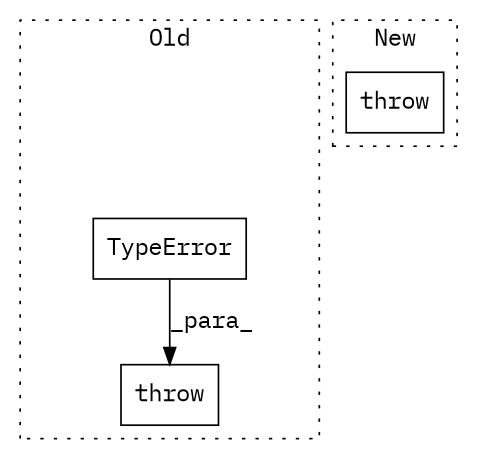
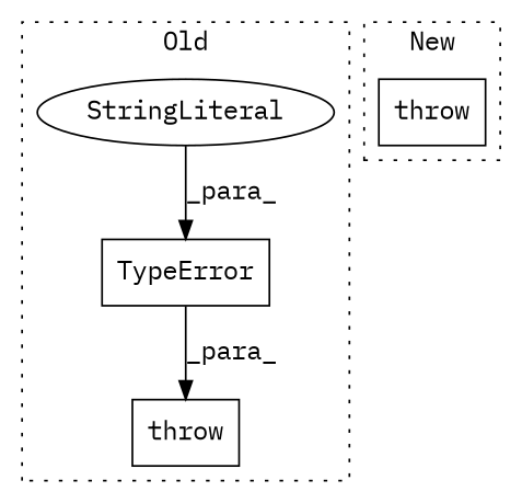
  digraph {
    fontname="IBM Plex Mono"
    node [a=53 l=6 shape=box fontname="IBM Plex Mono"]
    edge [fontname="IBM Plex Mono"]
    n1 [a=32 l="10,1" label=TypeError s="730,781"]
+   n2 [a=45 l=41 label=StringLiteral s=740 shape=ellipse]
    n3 [label=throw s=724]
    n4 [label=throw s=709]
    subgraph cluster_1 {
      label=Old
      style=dotted
      n1
+     n2
      n3
    }
    subgraph cluster_2 {
      label=New
      style=dotted
      n4
    }
    n1 -> n3 [label=_para_]
+   n2 -> n1 [label=_para_]
  }
